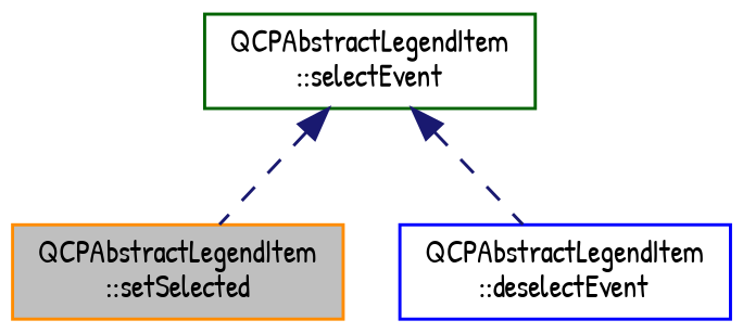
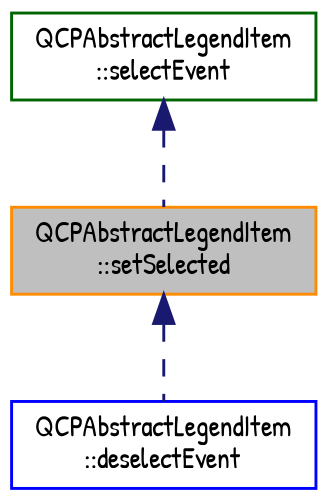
  digraph {
    fontname="Patrick Hand"
    rankdir=TB
    node [fillcolor=white fontname="Patrick Hand" fontsize=10 shape=record style=filled]
    edge [color=midnightblue dir=back fontname="Patrick Hand" fontsize=10 labelfontname=Helvetica labelfontsize=10 style=dashed]
    n1 [color=darkorange fillcolor=grey75 fontcolor=black height=0.2 label="QCPAbstractLegendItem\l::setSelected" width=0.4]
    n2 [color=blue height=0.2 label="QCPAbstractLegendItem\l::deselectEvent" width=0.4]
    n3 [color=darkgreen height=0.2 label="QCPAbstractLegendItem\l::selectEvent" width=0.4]
-   n3 -> n2
+   n1 -> n2
    n3 -> n1
  }
